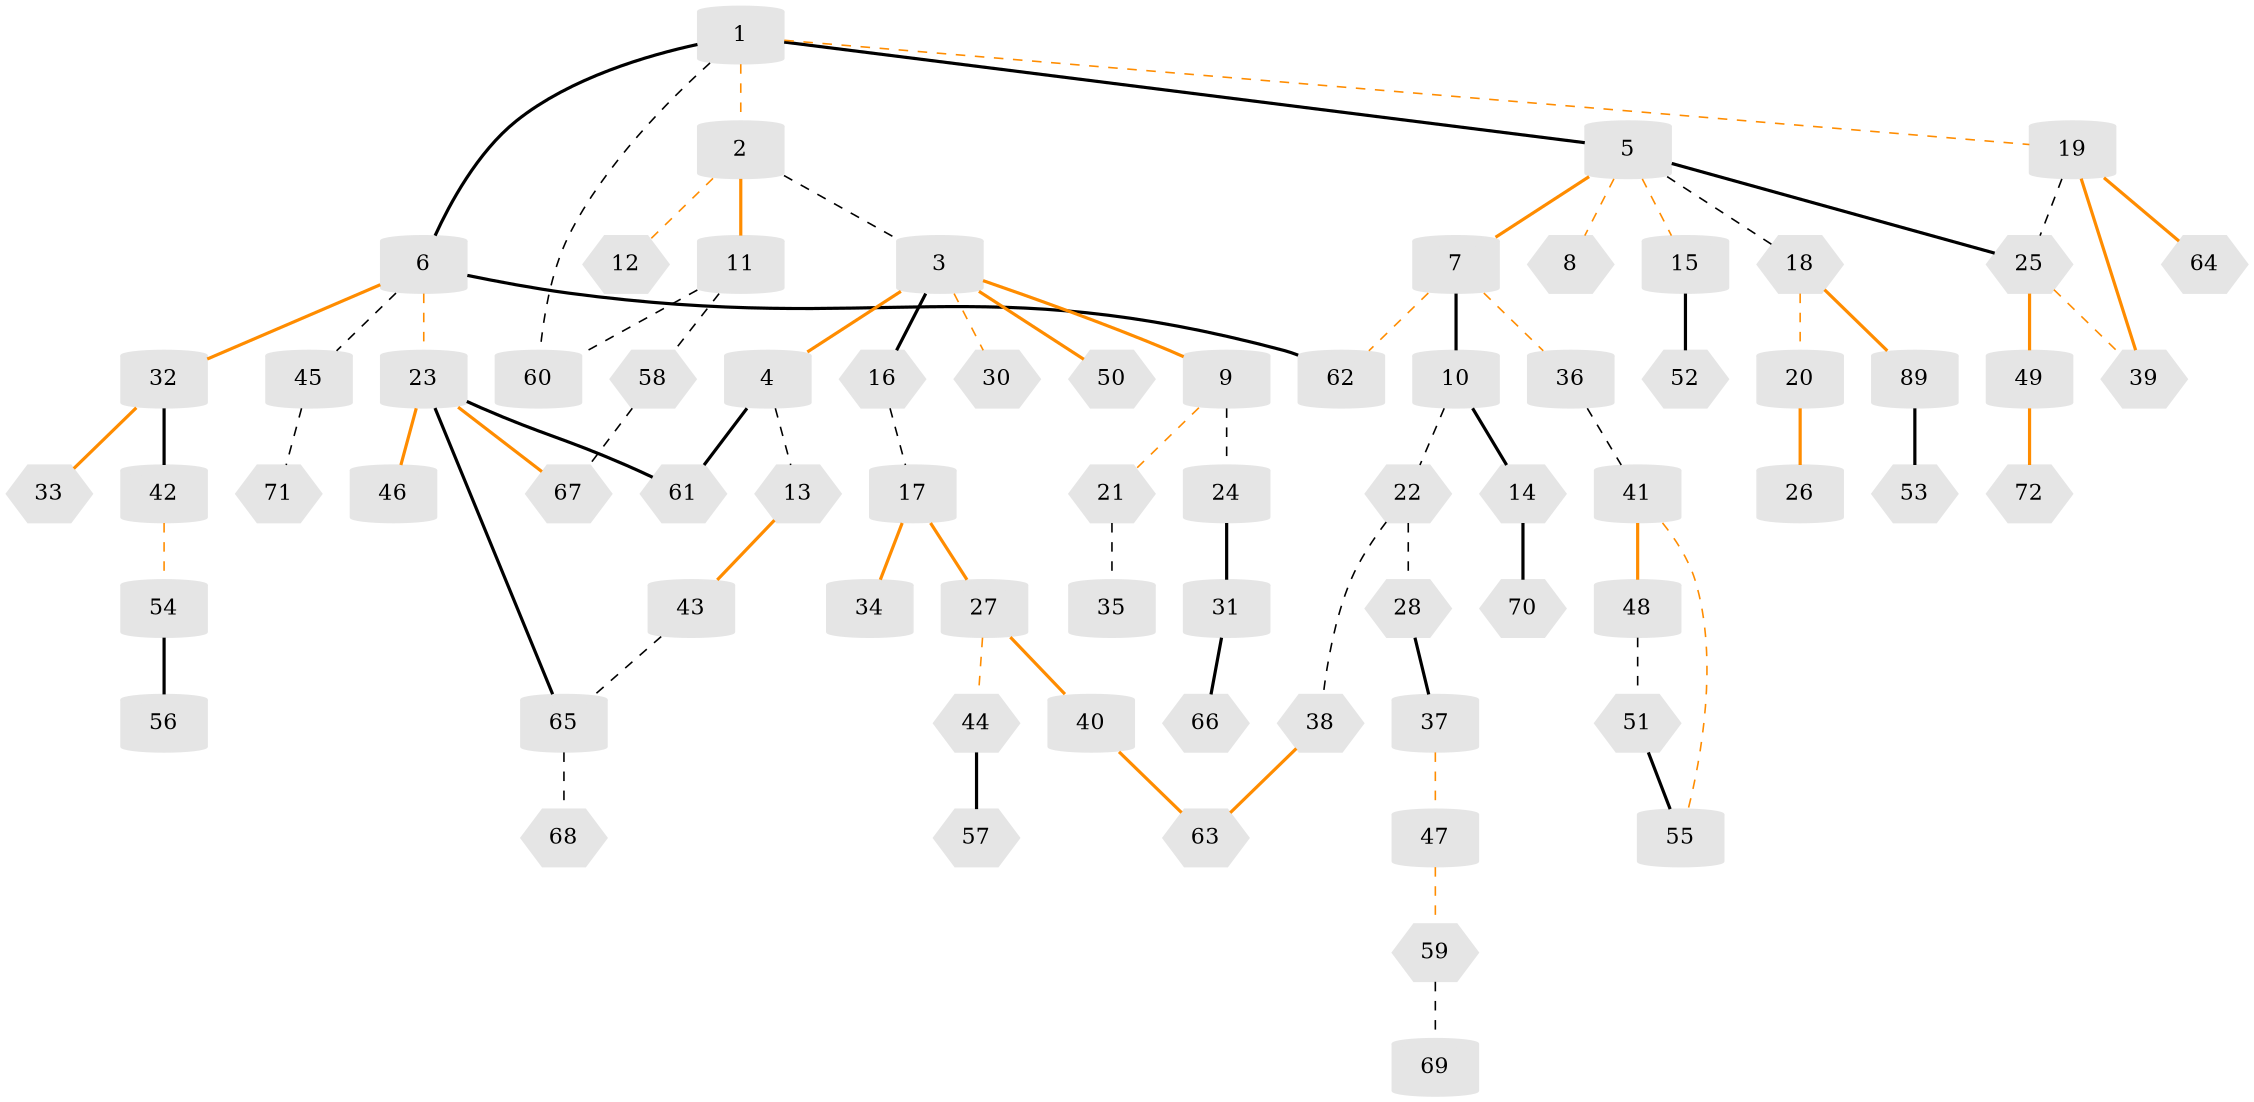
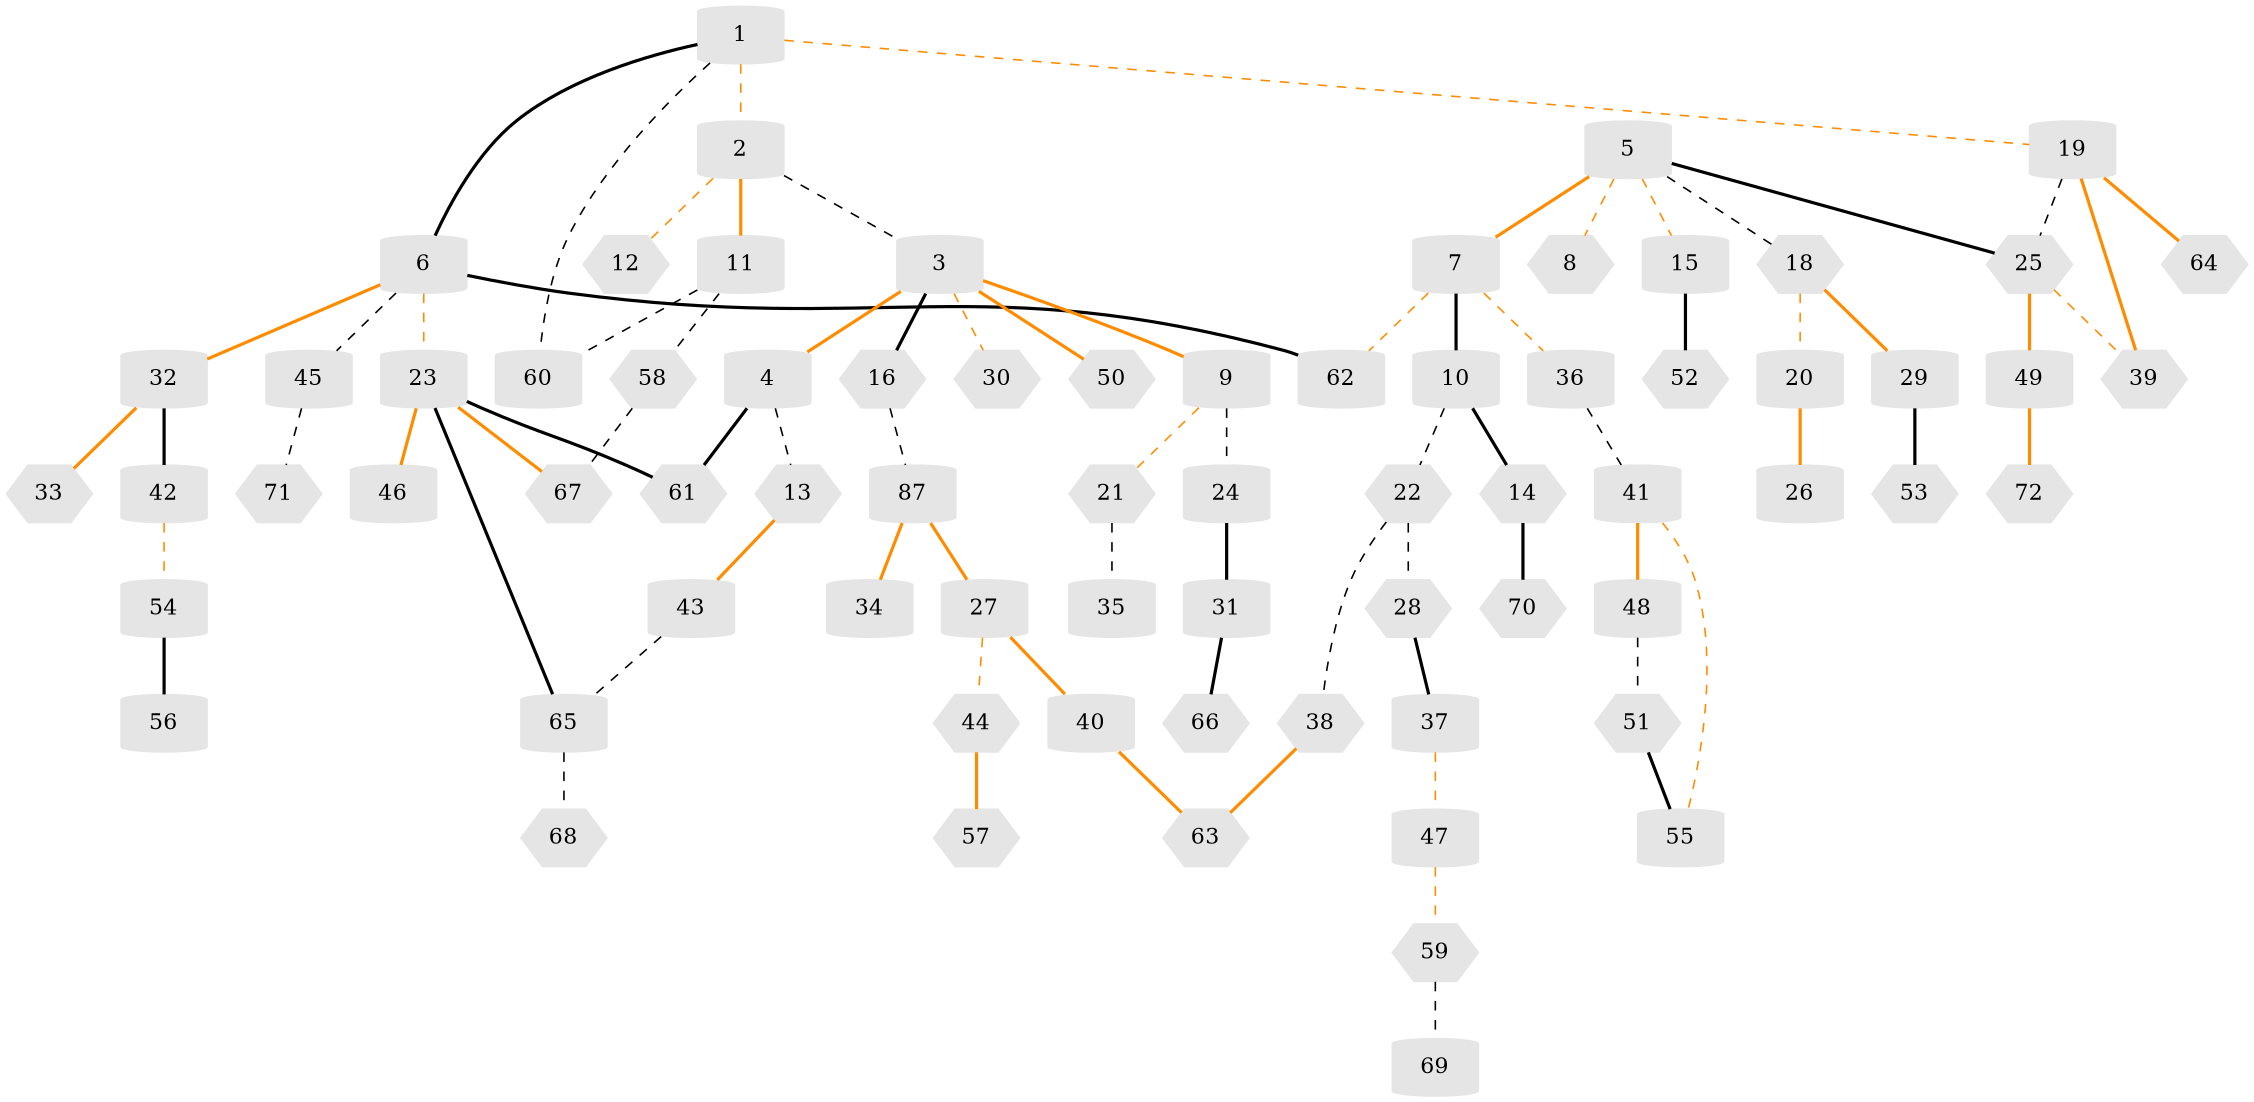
  graph {
    node [color=gray90 shape=cylinder style=filled]
    edge [color=darkorange style=bold]
    1
    2
    5
    6
    19
    60
    3
    11
    12 [shape=hexagon]
    7
    8 [shape=hexagon]
    15
    18 [shape=hexagon]
    25 [shape=hexagon]
    23
    32
    45
    62
    39 [shape=hexagon]
    64 [shape=hexagon]
    4
    9
    16 [shape=hexagon]
    30 [shape=hexagon]
    50 [shape=hexagon]
    58 [shape=hexagon]
    13 [shape=hexagon]
    61 [shape=hexagon]
    21 [shape=hexagon]
    24
-   17
+   17 [label=87]
    43
    10
    36
    52 [shape=hexagon]
    20
-   29 [label=89]
+   29
    49
    46
    65
    67 [shape=hexagon]
    33 [shape=hexagon]
    42
    71 [shape=hexagon]
    14 [shape=hexagon]
    22 [shape=hexagon]
    41
    35
    31
    70 [shape=hexagon]
    28 [shape=hexagon]
    38 [shape=hexagon]
    27
    34
    40
    44 [shape=hexagon]
    26
    53 [shape=hexagon]
    37
    63 [shape=hexagon]
    68 [shape=hexagon]
    66 [shape=hexagon]
    72 [shape=hexagon]
    57 [shape=hexagon]
    47
    54
    48
    55
    59 [shape=hexagon]
    51 [shape=hexagon]
    56
    69
    1 -- 2 [style=dashed]
-   1 -- 5 [color=black]
    1 -- 6 [color=black]
    1 -- 19 [style=dashed]
    1 -- 60 [color=black style=dashed]
    2 -- 3 [color=black style=dashed]
    2 -- 11
    2 -- 12 [style=dashed]
    5 -- 7
    5 -- 8 [style=dashed]
    5 -- 15 [style=dashed]
    5 -- 18 [color=black style=dashed]
    5 -- 25 [color=black]
    6 -- 23 [style=dashed]
    6 -- 32
    6 -- 45 [color=black style=dashed]
    6 -- 62 [color=black]
    19 -- 25 [color=black style=dashed]
    19 -- 39
    19 -- 64
    3 -- 4
    3 -- 9
    3 -- 16 [color=black]
    3 -- 30 [style=dashed]
    3 -- 50
    11 -- 60 [color=black style=dashed]
    11 -- 58 [color=black style=dashed]
    7 -- 62 [style=dashed]
    7 -- 10 [color=black]
    7 -- 36 [style=dashed]
    15 -- 52 [color=black]
    18 -- 20 [style=dashed]
    18 -- 29
    25 -- 39 [style=dashed]
    25 -- 49
    23 -- 61 [color=black]
    23 -- 46
    23 -- 65 [color=black]
    23 -- 67
    32 -- 33
    32 -- 42 [color=black]
    45 -- 71 [color=black style=dashed]
    4 -- 13 [color=black style=dashed]
    4 -- 61 [color=black]
    9 -- 21 [style=dashed]
    9 -- 24 [color=black style=dashed]
    16 -- 17 [color=black style=dashed]
    58 -- 67 [color=black style=dashed]
    13 -- 43
    21 -- 35 [color=black style=dashed]
    24 -- 31 [color=black]
    17 -- 27
    17 -- 34
    43 -- 65 [color=black style=dashed]
    10 -- 14 [color=black]
    10 -- 22 [color=black style=dashed]
    36 -- 41 [color=black style=dashed]
    20 -- 26
    29 -- 53 [color=black]
    49 -- 72
    65 -- 68 [color=black style=dashed]
    42 -- 54 [style=dashed]
    14 -- 70 [color=black]
    22 -- 28 [color=black style=dashed]
    22 -- 38 [color=black style=dashed]
    41 -- 48
    41 -- 55 [style=dashed]
    31 -- 66 [color=black]
    28 -- 37 [color=black]
    38 -- 63
    27 -- 40
    27 -- 44 [style=dashed]
    40 -- 63
-   44 -- 57 [color=black]
+   44 -- 57
    37 -- 47 [style=dashed]
    47 -- 59 [style=dashed]
    54 -- 56 [color=black]
    48 -- 51 [color=black style=dashed]
    59 -- 69 [color=black style=dashed]
    51 -- 55 [color=black]
  }
